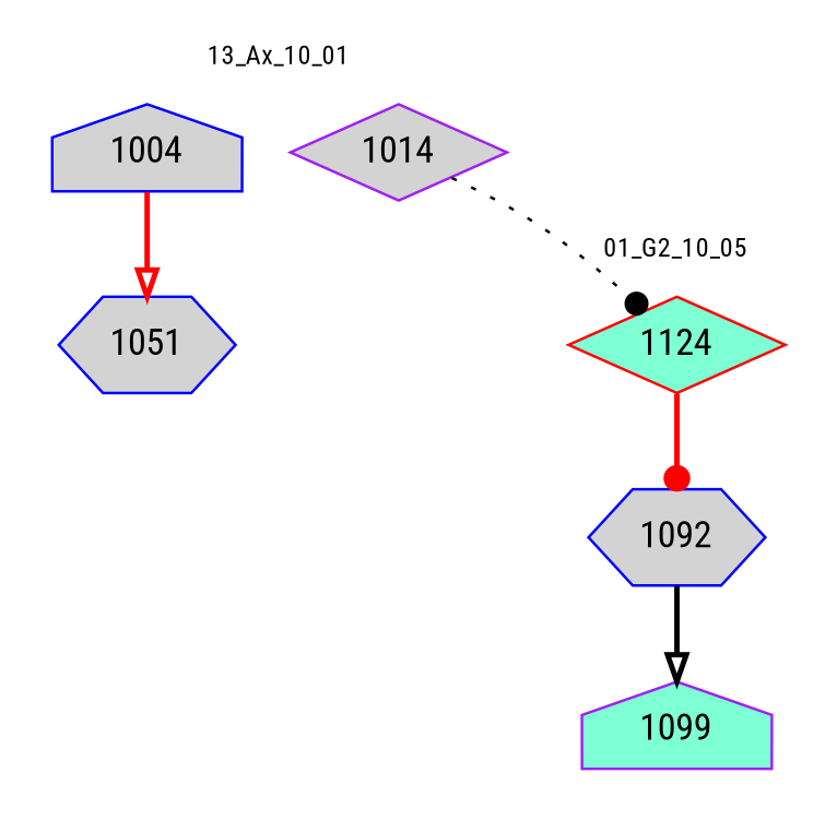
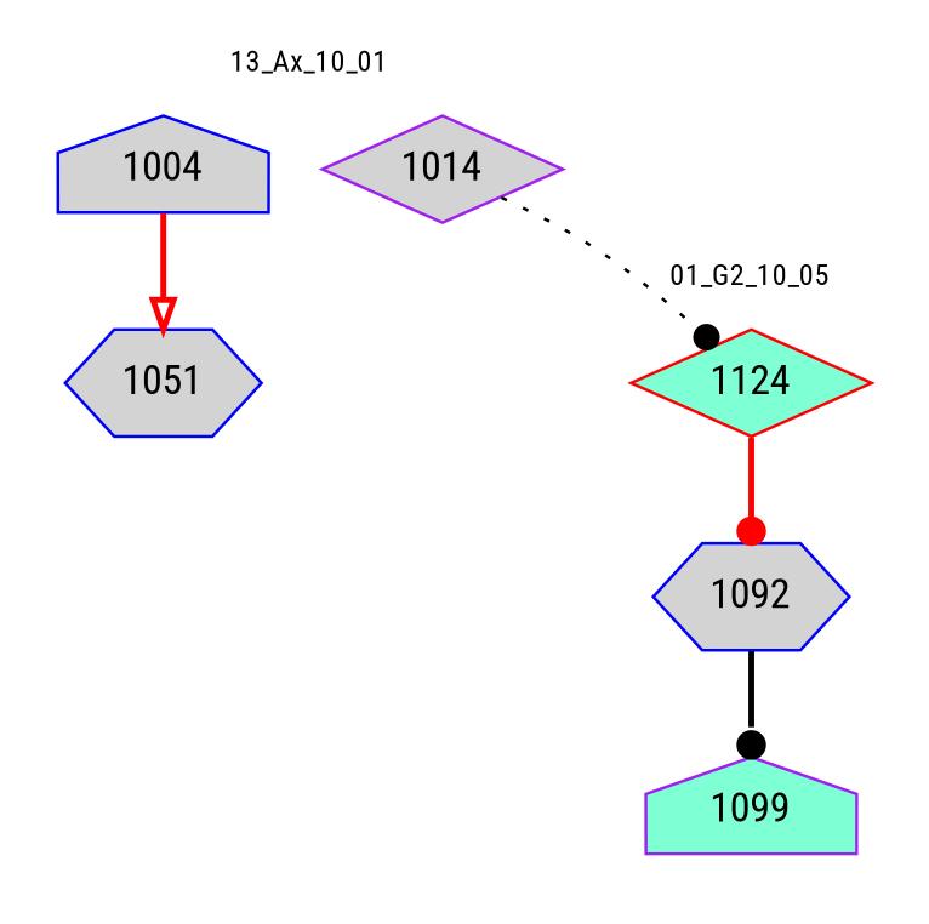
  digraph {
    fontname="Roboto Condensed"
    node [color=blue fillcolor=lightgrey fontname="Roboto Condensed" shape=diamond style=filled]
    edge [arrowhead=dot color=black fontname="Roboto Condensed" style=bold]
    n1 [color=purple label=1014]
    n2 [label=1004 shape=house]
    n3 [label=1051 shape=hexagon]
    n4 [color=red fillcolor=aquamarine label=1124]
    n5 [label=1092 shape=hexagon]
    n6 [color=purple fillcolor=aquamarine label=1099 shape=house]
    subgraph cluster_1 {
      color=white
      fontsize=10
      label="13_Ax_10_01"
      n1
      n2
      n3
    }
    subgraph cluster_2 {
      color=white
      fontsize=10
      label="01_G2_10_05"
      n4
      n5
      n6
    }
    n1 -> n4 [style=dotted]
    n2 -> n3 [arrowhead=onormal color=red]
    n4 -> n5 [color=red]
-   n5 -> n6 [arrowhead=onormal]
+   n5 -> n6
  }
